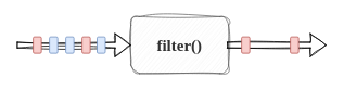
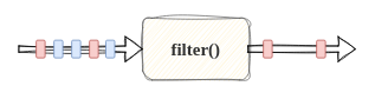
  <mxCell id="0" />
  <mxCell id="1" parent="0" />
- <mxCell id="2" value="filter()" style="rounded=1;whiteSpace=wrap;html=1;sketch=1;hachureGap=4;jiggle=2;curveFitting=1;fontFamily=Architects Daughter;fontSource=https%3A%2F%2Ffonts.googleapis.com%2Fcss%3Ffamily%3DArchitects%2BDaughter;fontSize=20;fillColor=#f5f5f5;strokeColor=#666666;fontStyle=1;fontColor=#333333;" vertex="1" parent="1"><mxGeometry x="160" y="20" width="120" height="70" as="geometry" /></mxCell>
+ <mxCell id="2" value="filter()" style="rounded=1;whiteSpace=wrap;html=1;sketch=1;hachureGap=4;jiggle=2;curveFitting=1;fontFamily=Architects Daughter;fontSource=https%3A%2F%2Ffonts.googleapis.com%2Fcss%3Ffamily%3DArchitects%2BDaughter;fontSize=20;fillColor=#fff2cc;strokeColor=#666666;fontStyle=1;fontColor=#333333;" vertex="1" parent="1"><mxGeometry x="160" y="20" width="120" height="70" as="geometry" /></mxCell>
  <mxCell id="3" value="" style="shape=flexArrow;endArrow=classic;html=1;rounded=0;sketch=1;hachureGap=4;jiggle=2;curveFitting=1;fontFamily=Architects Daughter;fontSource=https%3A%2F%2Ffonts.googleapis.com%2Fcss%3Ffamily%3DArchitects%2BDaughter;fontSize=16;entryX=0;entryY=0.5;entryDx=0;entryDy=0;width=7;" edge="1" parent="1" target="2"><mxGeometry width="50" height="50" relative="1" as="geometry"><mxPoint x="20" y="55" as="sourcePoint" /><mxPoint x="120" y="50" as="targetPoint" /></mxGeometry></mxCell>
  <mxCell id="4" value="" style="group" vertex="1" connectable="0" parent="1"><mxGeometry x="40" y="45" width="88.5" height="20" as="geometry" /></mxCell>
  <mxCell id="5" value="" style="rounded=1;whiteSpace=wrap;html=1;hachureGap=4;fontFamily=Architects Daughter;fontSource=https%3A%2F%2Ffonts.googleapis.com%2Fcss%3Ffamily%3DArchitects%2BDaughter;fontSize=20;fillColor=#dae8fc;strokeColor=#6c8ebf;" vertex="1" parent="4"><mxGeometry x="20" width="10" height="20" as="geometry" /></mxCell>
  <mxCell id="6" value="" style="rounded=1;whiteSpace=wrap;html=1;hachureGap=4;fontFamily=Architects Daughter;fontSource=https%3A%2F%2Ffonts.googleapis.com%2Fcss%3Ffamily%3DArchitects%2BDaughter;fontSize=20;fillColor=#dae8fc;strokeColor=#6c8ebf;" vertex="1" parent="4"><mxGeometry x="40" width="10" height="20" as="geometry" /></mxCell>
  <mxCell id="7" value="" style="rounded=1;whiteSpace=wrap;html=1;hachureGap=4;fontFamily=Architects Daughter;fontSource=https%3A%2F%2Ffonts.googleapis.com%2Fcss%3Ffamily%3DArchitects%2BDaughter;fontSize=20;fillColor=#f8cecc;strokeColor=#b85450;" vertex="1" parent="4"><mxGeometry x="60" width="10" height="20" as="geometry" /></mxCell>
  <mxCell id="8" value="" style="rounded=1;whiteSpace=wrap;html=1;hachureGap=4;fontFamily=Architects Daughter;fontSource=https%3A%2F%2Ffonts.googleapis.com%2Fcss%3Ffamily%3DArchitects%2BDaughter;fontSize=20;fillColor=#f8cecc;strokeColor=#b85450;" vertex="1" parent="4"><mxGeometry width="10" height="20" as="geometry" /></mxCell>
  <mxCell id="9" value="" style="rounded=1;whiteSpace=wrap;html=1;hachureGap=4;fontFamily=Architects Daughter;fontSource=https%3A%2F%2Ffonts.googleapis.com%2Fcss%3Ffamily%3DArchitects%2BDaughter;fontSize=20;fillColor=#dae8fc;strokeColor=#6c8ebf;" vertex="1" parent="4"><mxGeometry x="78.5" width="10" height="20" as="geometry" /></mxCell>
  <mxCell id="10" value="" style="shape=flexArrow;endArrow=classic;html=1;rounded=0;sketch=1;hachureGap=4;jiggle=2;curveFitting=1;fontFamily=Architects Daughter;fontSource=https%3A%2F%2Ffonts.googleapis.com%2Fcss%3Ffamily%3DArchitects%2BDaughter;fontSize=16;width=7;" edge="1" parent="1"><mxGeometry width="50" height="50" relative="1" as="geometry"><mxPoint x="278" y="55" as="sourcePoint" /><mxPoint x="400" y="55" as="targetPoint" /></mxGeometry></mxCell>
  <mxCell id="11" value="" style="group" vertex="1" connectable="0" parent="1"><mxGeometry x="296" y="45" width="88.5" height="20" as="geometry" /></mxCell>
  <mxCell id="12" value="" style="rounded=1;whiteSpace=wrap;html=1;hachureGap=4;fontFamily=Architects Daughter;fontSource=https%3A%2F%2Ffonts.googleapis.com%2Fcss%3Ffamily%3DArchitects%2BDaughter;fontSize=20;fillColor=#f8cecc;strokeColor=#b85450;" vertex="1" parent="11"><mxGeometry x="60" width="10" height="20" as="geometry" /></mxCell>
  <mxCell id="13" value="" style="rounded=1;whiteSpace=wrap;html=1;hachureGap=4;fontFamily=Architects Daughter;fontSource=https%3A%2F%2Ffonts.googleapis.com%2Fcss%3Ffamily%3DArchitects%2BDaughter;fontSize=20;fillColor=#f8cecc;strokeColor=#b85450;" vertex="1" parent="11"><mxGeometry width="10" height="20" as="geometry" /></mxCell>
